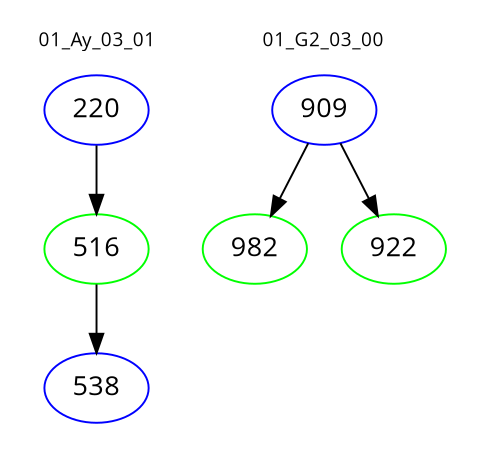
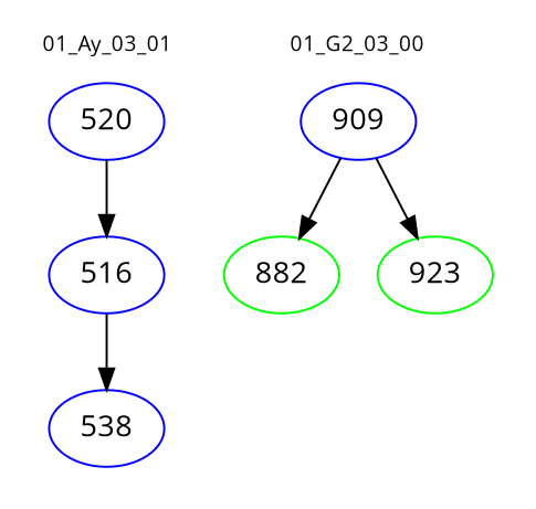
  digraph {
    fontname="Open Sans"
    node [color=blue fontname="Open Sans"]
    edge [color=black fontname="Open Sans"]
-   n1 [label=220]
-   n2 [color=green label=516]
+   n1 [label=520]
+   n2 [label=516]
    n3 [label=538]
    n4 [label=909]
-   n5 [color=green label=982]
-   n6 [color=green label=922]
+   n5 [color=green label=882]
+   n6 [color=green label=923]
    subgraph cluster_1 {
      color=white
      fontsize=10
      label="01_Ay_03_01"
      n1
      n2
      n3
    }
    subgraph cluster_2 {
      color=white
      fontsize=10
      label="01_G2_03_00"
      n4
      n5
      n6
    }
    n1 -> n2
    n2 -> n3
    n4 -> n5
    n4 -> n6
  }
